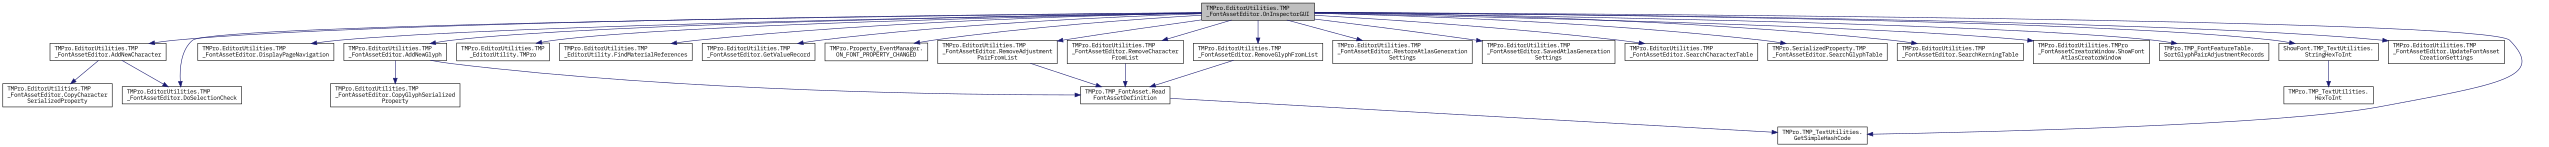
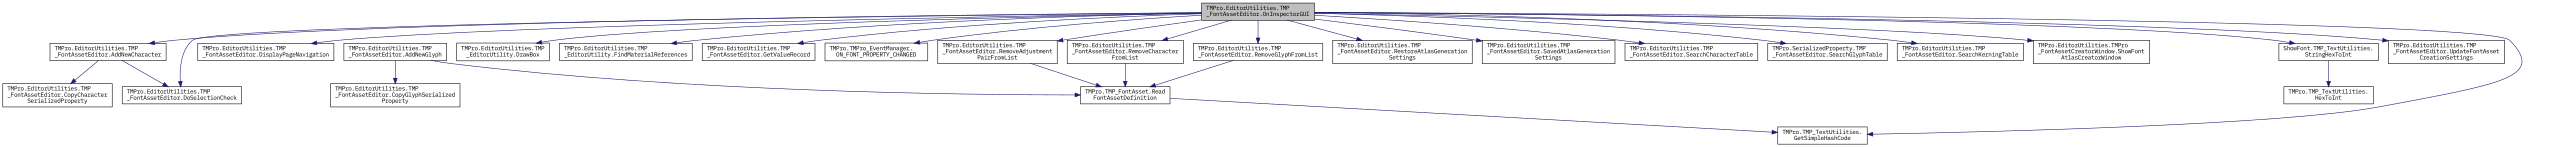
  digraph {
    fontname="IBM Plex Mono"
    rankdir=TB
    node [color=black fillcolor=white fontname="IBM Plex Mono" fontsize=10 shape=record style=filled]
    edge [color=midnightblue fontname="IBM Plex Mono" fontsize=10 labelfontname=Helvetica labelfontsize=10 style=solid]
    n1 [fillcolor=grey75 fontcolor=black height=0.2 label="TMPro.EditorUtilities.TMP\l_FontAssetEditor.OnInspectorGUI" width=0.4]
    n2 [height=0.2 label="TMPro.EditorUtilities.TMP\l_FontAssetEditor.AddNewCharacter" width=0.4]
    n3 [height=0.2 label="TMPro.EditorUtilities.TMP\l_FontAssetEditor.AddNewGlyph" width=0.4]
    n4 [height=0.2 label="TMPro.EditorUtilities.TMP\l_FontAssetEditor.DisplayPageNavigation" width=0.4]
    n5 [height=0.2 label="TMPro.EditorUtilities.TMP\l_FontAssetEditor.DoSelectionCheck" width=0.4]
-   n6 [height=0.2 label="TMPro.EditorUtilities.TMP\l_EditorUtility.TMPro" width=0.4]
+   n6 [height=0.2 label="TMPro.EditorUtilities.TMP\l_EditorUtility.DrawBox" width=0.4]
    n7 [height=0.2 label="TMPro.EditorUtilities.TMP\l_EditorUtility.FindMaterialReferences" width=0.4]
    n8 [height=0.2 label="TMPro.EditorUtilities.TMP\l_FontAssetEditor.GetValueRecord" width=0.4]
-   n9 [height=0.2 label="TMPro.Property_EventManager.\lON_FONT_PROPERTY_CHANGED" width=0.4]
+   n9 [height=0.2 label="TMPro.TMPro_EventManager.\lON_FONT_PROPERTY_CHANGED" width=0.4]
    n10 [height=0.2 label="TMPro.EditorUtilities.TMP\l_FontAssetEditor.RemoveAdjustment\lPairFromList" width=0.4]
    n11 [height=0.2 label="TMPro.EditorUtilities.TMP\l_FontAssetEditor.RemoveCharacter\lFromList" width=0.4]
    n12 [height=0.2 label="TMPro.EditorUtilities.TMP\l_FontAssetEditor.RemoveGlyphFromList" width=0.4]
    n13 [height=0.2 label="TMPro.EditorUtilities.TMP\l_FontAssetEditor.RestoreAtlasGeneration\lSettings" width=0.4]
    n14 [height=0.2 label="TMPro.EditorUtilities.TMP\l_FontAssetEditor.SavedAtlasGeneration\lSettings" width=0.4]
    n15 [height=0.2 label="TMPro.EditorUtilities.TMP\l_FontAssetEditor.SearchCharacterTable" width=0.4]
    n16 [height=0.2 label="TMPro.SerializedProperty.TMP\l_FontAssetEditor.SearchGlyphTable" width=0.4]
    n17 [height=0.2 label="TMPro.EditorUtilities.TMP\l_FontAssetEditor.SearchKerningTable" width=0.4]
    n18 [height=0.2 label="TMPro.EditorUtilities.TMPro\l_FontAssetCreatorWindow.ShowFont\lAtlasCreatorWindow" width=0.4]
-   n19 [height=0.2 label="TMPro.TMP_FontFeatureTable.\lSortGlyphPairAdjustmentRecords" width=0.4]
    n20 [height=0.2 label="ShowFont.TMP_TextUtilities.\lStringHexToInt" width=0.4]
    n21 [height=0.2 label="TMPro.EditorUtilities.TMP\l_FontAssetEditor.UpdateFontAsset\lCreationSettings" width=0.4]
    n22 [height=0.2 label="TMPro.TMP_TextUtilities.\lGetSimpleHashCode" width=0.4]
    n23 [height=0.2 label="TMPro.EditorUtilities.TMP\l_FontAssetEditor.CopyCharacter\lSerializedProperty" width=0.4]
    n24 [height=0.2 label="TMPro.TMP_FontAsset.Read\lFontAssetDefinition" width=0.4]
    n25 [height=0.2 label="TMPro.EditorUtilities.TMP\l_FontAssetEditor.CopyGlyphSerialized\lProperty" width=0.4]
    n26 [height=0.2 label="TMPro.TMP_TextUtilities.\lHexToInt" width=0.4]
    n1 -> n2
-   n1 -> n3
    n1 -> n4
    n1 -> n5
    n1 -> n6
    n1 -> n7
    n1 -> n8
    n1 -> n9
    n1 -> n10
    n1 -> n11
    n1 -> n12
    n1 -> n13
    n1 -> n14
    n1 -> n15
    n1 -> n16
    n1 -> n17
    n1 -> n18
-   n1 -> n19
    n1 -> n20
    n1 -> n21
    n1 -> n22
    n2 -> n5
    n2 -> n23
    n3 -> n24
    n3 -> n25
    n10 -> n24
    n11 -> n24
    n12 -> n24
    n20 -> n26
    n24 -> n22
  }
